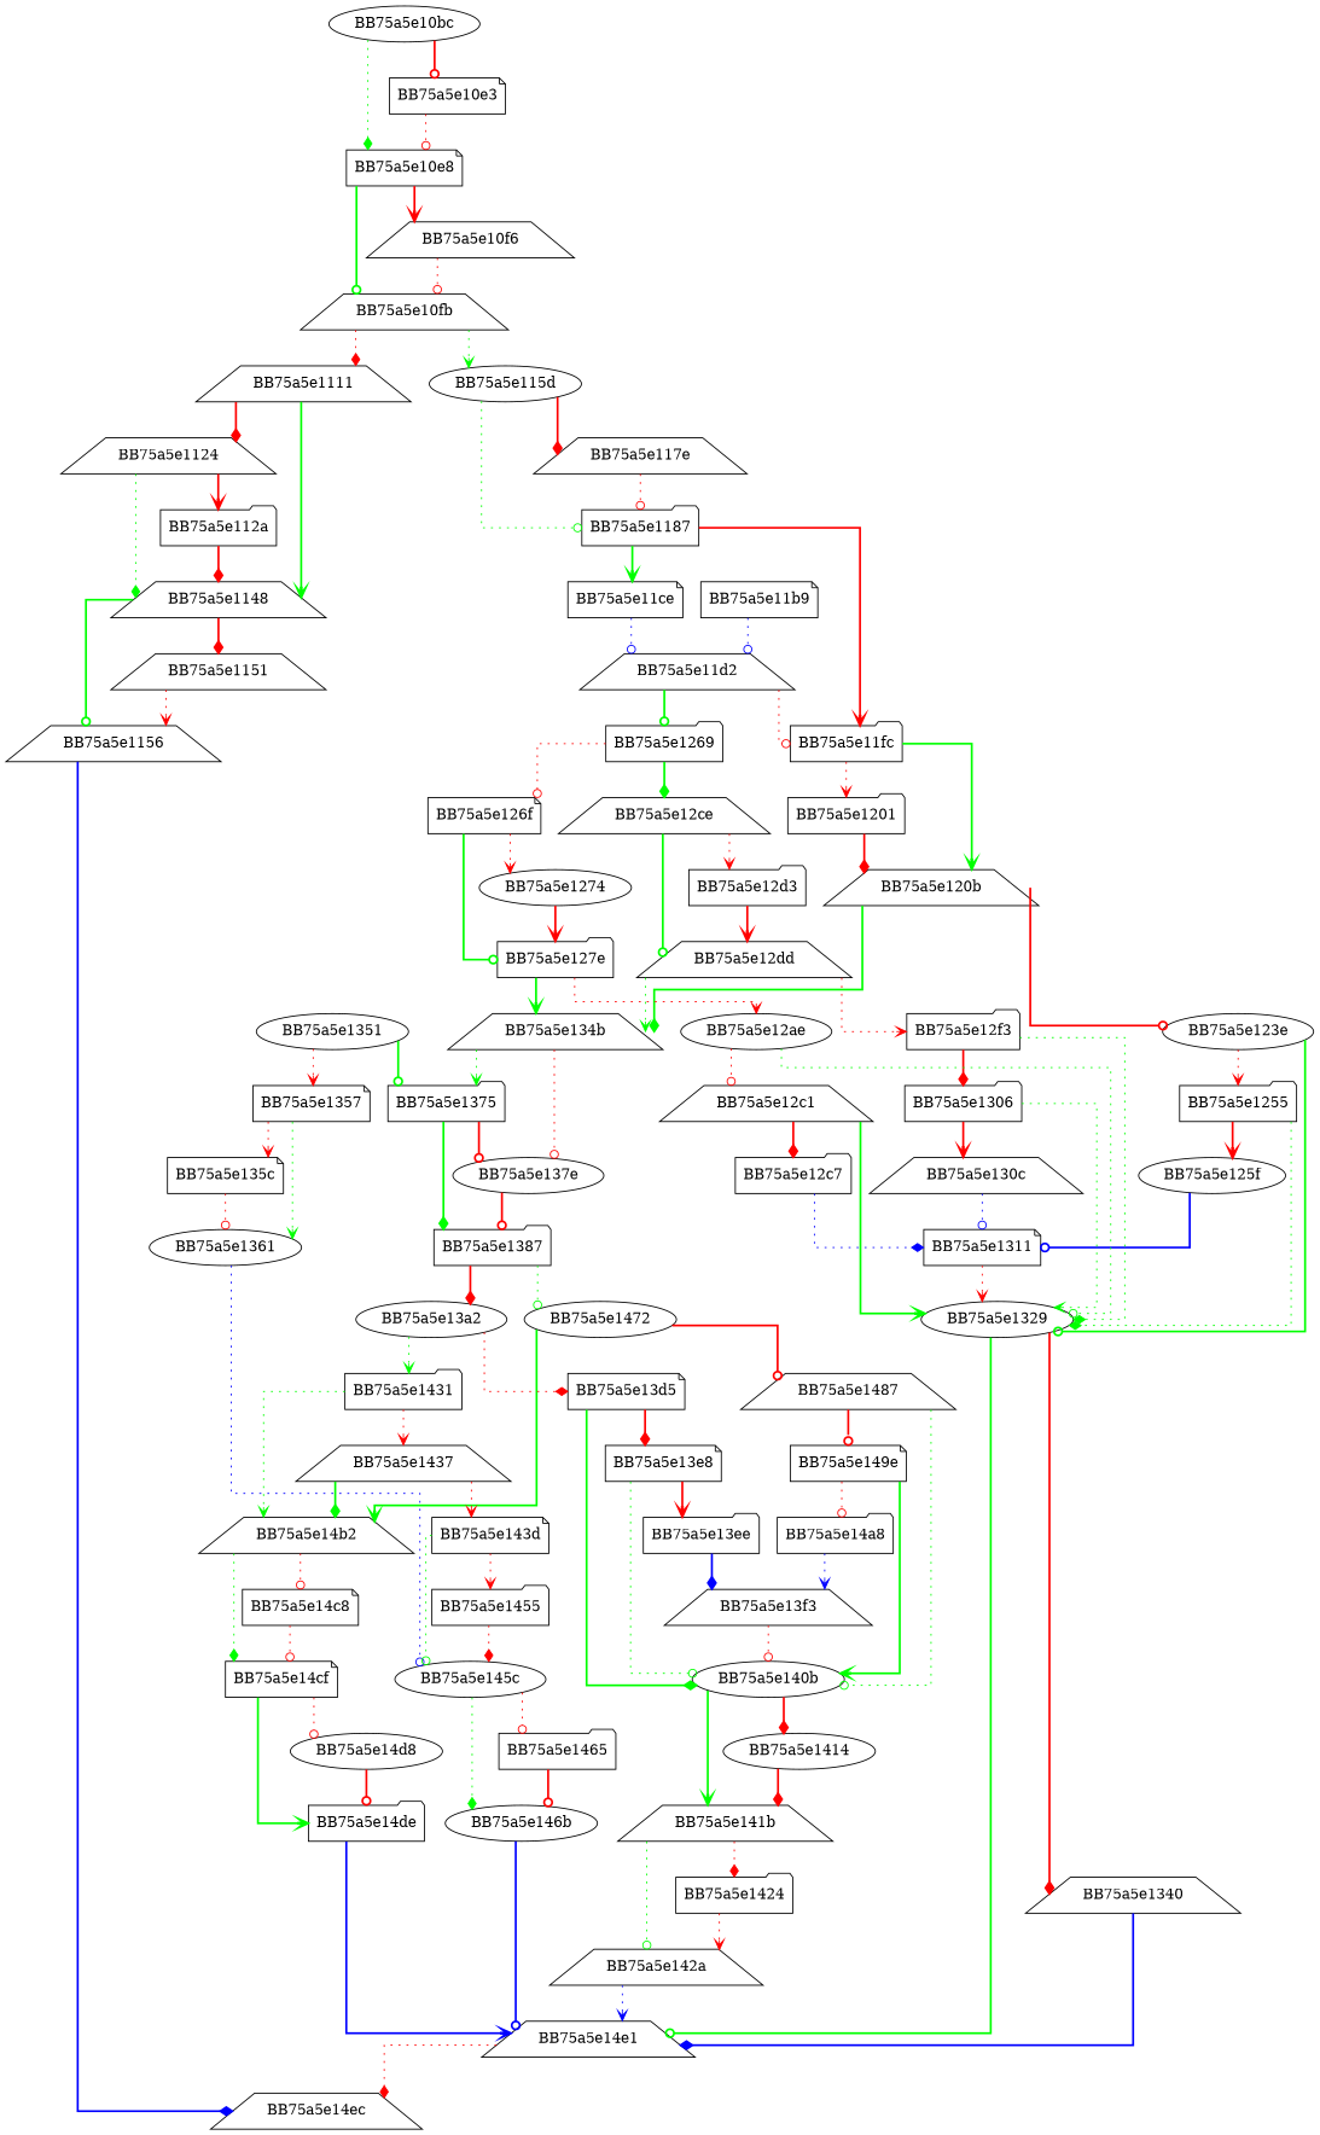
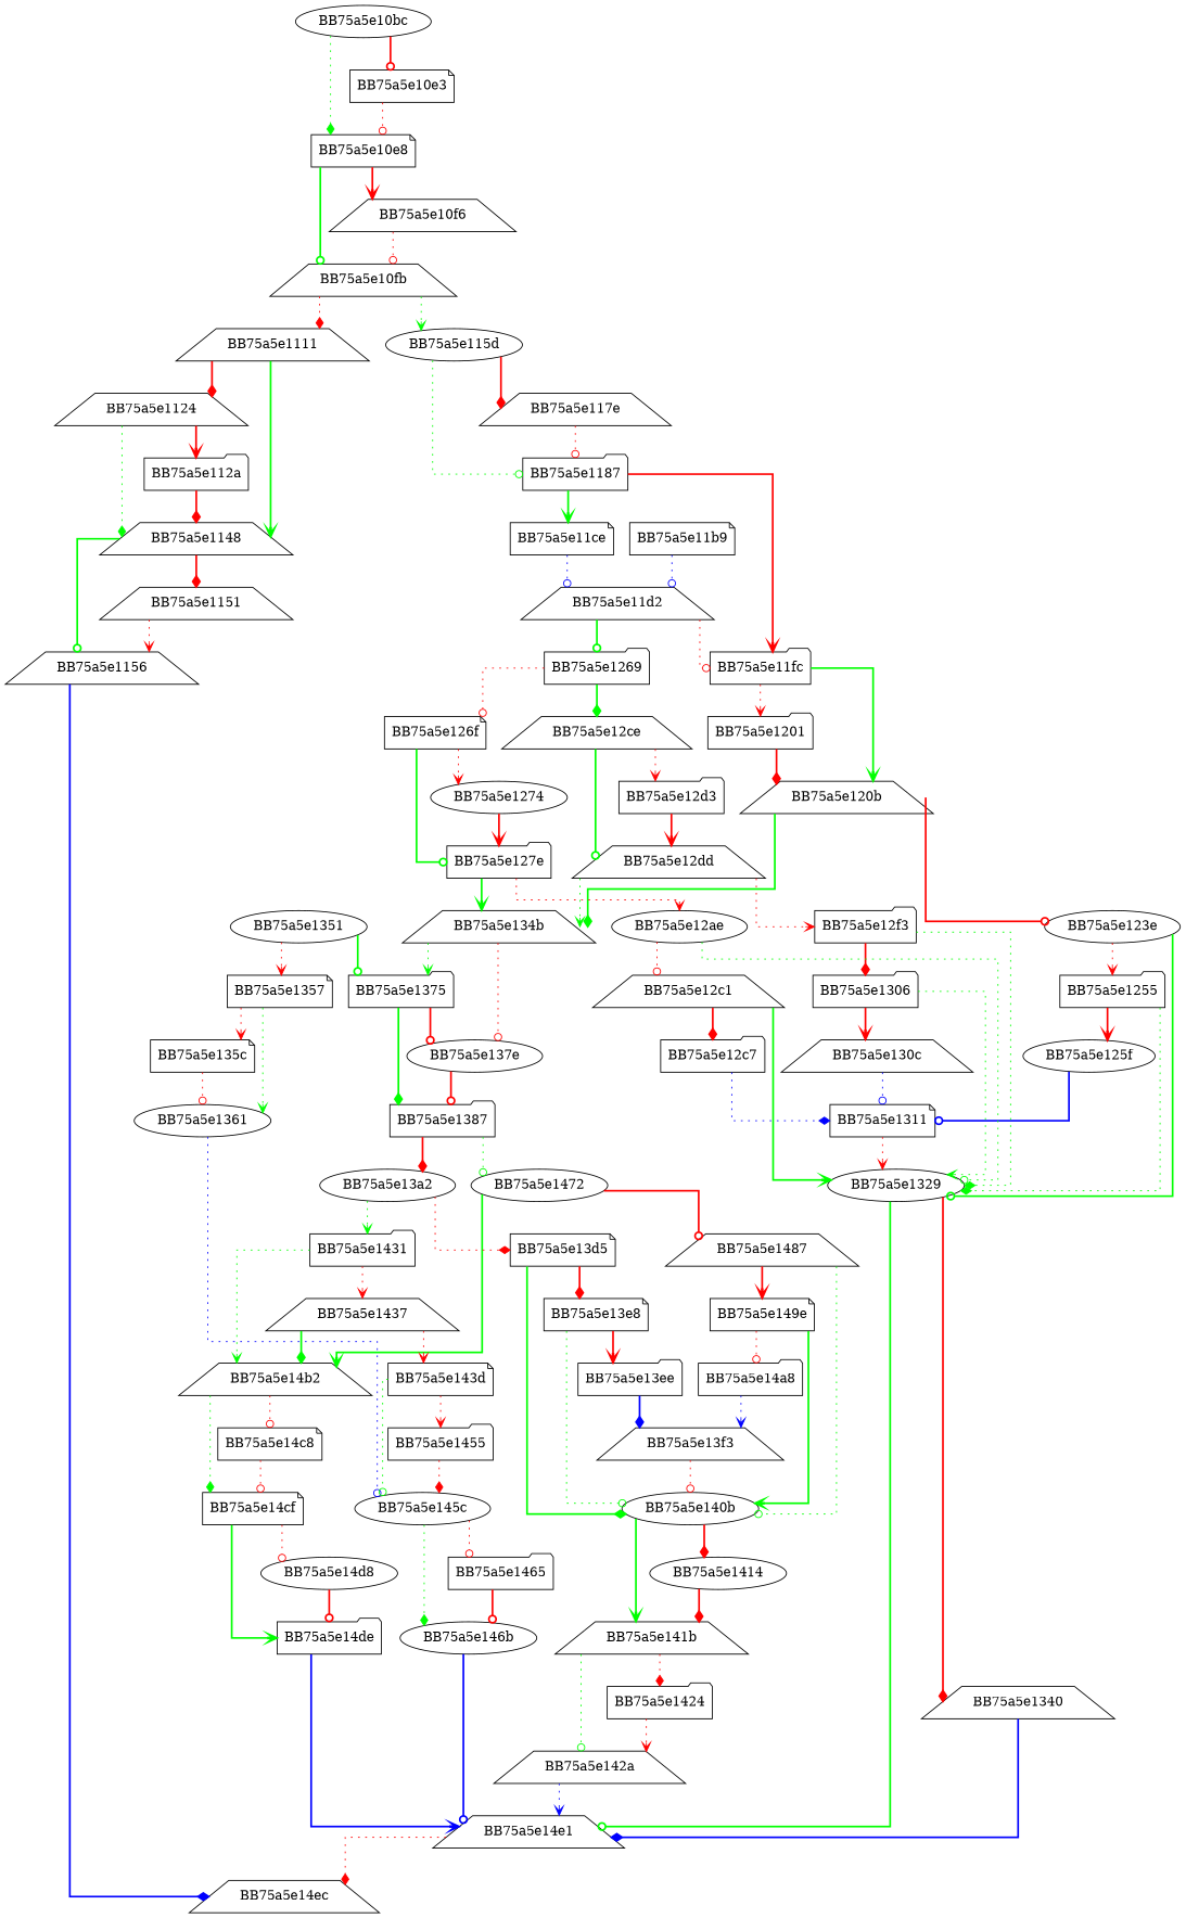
  digraph {
    splines=ortho
    node [shape=trapezium]
    edge [arrowhead=odot color=red style=dotted]
    BB75a5e10bc [shape=ellipse]
    BB75a5e10e8 [shape=note]
    BB75a5e10e3 [shape=note]
    BB75a5e10fb
    BB75a5e10f6
    BB75a5e115d [shape=ellipse]
    BB75a5e1111
    BB75a5e1187 [shape=folder]
    BB75a5e117e
    BB75a5e1148
    BB75a5e1124
    BB75a5e11ce [shape=note]
    BB75a5e11fc [shape=folder]
    BB75a5e1156
    BB75a5e1151
    BB75a5e112a [shape=folder]
    BB75a5e14ec
    BB75a5e11d2
    BB75a5e11b9 [shape=note]
    BB75a5e1269 [shape=folder]
    BB75a5e12ce
    BB75a5e126f [shape=note]
    BB75a5e120b
    BB75a5e1201 [shape=folder]
    BB75a5e12dd
    BB75a5e12d3 [shape=folder]
    BB75a5e127e [shape=folder]
    BB75a5e1274 [shape=ellipse]
    BB75a5e134b
    BB75a5e123e [shape=ellipse]
    BB75a5e1375 [shape=folder]
    BB75a5e137e [shape=ellipse]
    BB75a5e1329 [shape=ellipse]
    BB75a5e1255 [shape=folder]
    BB75a5e1387 [shape=folder]
    BB75a5e1351 [shape=ellipse]
    BB75a5e1357 [shape=note]
    BB75a5e14e1
    BB75a5e1340
    BB75a5e125f [shape=ellipse]
    BB75a5e1311 [shape=note]
    BB75a5e12f3 [shape=folder]
    BB75a5e12ae [shape=ellipse]
    BB75a5e12c1
    BB75a5e12c7 [shape=folder]
    BB75a5e1306 [shape=folder]
    BB75a5e130c
    BB75a5e1472 [shape=ellipse]
    BB75a5e13a2 [shape=ellipse]
    BB75a5e1361 [shape=ellipse]
    BB75a5e135c [shape=note]
    BB75a5e145c [shape=ellipse]
    BB75a5e146b [shape=ellipse]
    BB75a5e1465 [shape=folder]
    BB75a5e14b2
    BB75a5e1487
    BB75a5e1431 [shape=folder]
    BB75a5e13d5 [shape=note]
    BB75a5e14cf [shape=note]
    BB75a5e14c8 [shape=note]
    BB75a5e140b [shape=ellipse]
    BB75a5e149e [shape=note]
    BB75a5e1437
    BB75a5e13e8 [shape=note]
    BB75a5e143d [shape=note]
    BB75a5e141b
    BB75a5e1414 [shape=ellipse]
    BB75a5e13ee [shape=folder]
    BB75a5e142a
    BB75a5e1424 [shape=folder]
    BB75a5e13f3
    BB75a5e14de [shape=folder]
    BB75a5e14d8 [shape=ellipse]
    BB75a5e1455 [shape=folder]
    BB75a5e14a8 [shape=folder]
    BB75a5e10bc -> BB75a5e10e8 [arrowhead=diamond color=green]
    BB75a5e10bc -> BB75a5e10e3 [style=bold]
    BB75a5e10e8 -> BB75a5e10fb [color=green style=bold]
    BB75a5e10e8 -> BB75a5e10f6 [arrowhead=vee style=bold]
    BB75a5e10e3 -> BB75a5e10e8
    BB75a5e10fb -> BB75a5e115d [arrowhead=vee color=green]
    BB75a5e10fb -> BB75a5e1111 [arrowhead=diamond]
    BB75a5e10f6 -> BB75a5e10fb
    BB75a5e115d -> BB75a5e1187 [color=green]
    BB75a5e115d -> BB75a5e117e [arrowhead=diamond style=bold]
    BB75a5e1111 -> BB75a5e1148 [arrowhead=vee color=green style=bold]
    BB75a5e1111 -> BB75a5e1124 [arrowhead=diamond style=bold]
    BB75a5e1187 -> BB75a5e11ce [arrowhead=vee color=green style=bold]
    BB75a5e1187 -> BB75a5e11fc [arrowhead=vee style=bold]
    BB75a5e117e -> BB75a5e1187
    BB75a5e1148 -> BB75a5e1156 [color=green style=bold]
    BB75a5e1148 -> BB75a5e1151 [arrowhead=diamond style=bold]
    BB75a5e1124 -> BB75a5e1148 [arrowhead=diamond color=green]
    BB75a5e1124 -> BB75a5e112a [arrowhead=vee style=bold]
    BB75a5e11ce -> BB75a5e11d2 [color=blue]
    BB75a5e11fc -> BB75a5e120b [arrowhead=vee color=green style=bold]
    BB75a5e11fc -> BB75a5e1201 [arrowhead=vee]
    BB75a5e1156 -> BB75a5e14ec [arrowhead=diamond color=blue style=bold]
    BB75a5e1151 -> BB75a5e1156 [arrowhead=vee]
    BB75a5e112a -> BB75a5e1148 [arrowhead=diamond style=bold]
    BB75a5e11d2 -> BB75a5e11fc
    BB75a5e11d2 -> BB75a5e1269 [color=green style=bold]
    BB75a5e11b9 -> BB75a5e11d2 [color=blue]
    BB75a5e1269 -> BB75a5e12ce [arrowhead=diamond color=green style=bold]
    BB75a5e1269 -> BB75a5e126f
    BB75a5e12ce -> BB75a5e12dd [color=green style=bold]
    BB75a5e12ce -> BB75a5e12d3 [arrowhead=vee]
    BB75a5e126f -> BB75a5e127e [color=green style=bold]
    BB75a5e126f -> BB75a5e1274 [arrowhead=vee]
    BB75a5e120b -> BB75a5e134b [arrowhead=diamond color=green style=bold]
    BB75a5e120b -> BB75a5e123e [style=bold]
    BB75a5e1201 -> BB75a5e120b [arrowhead=diamond style=bold]
    BB75a5e12dd -> BB75a5e134b [arrowhead=vee color=green]
    BB75a5e12dd -> BB75a5e12f3 [arrowhead=vee]
    BB75a5e12d3 -> BB75a5e12dd [arrowhead=vee style=bold]
    BB75a5e127e -> BB75a5e134b [arrowhead=vee color=green style=bold]
    BB75a5e127e -> BB75a5e12ae [arrowhead=vee]
    BB75a5e1274 -> BB75a5e127e [arrowhead=vee style=bold]
    BB75a5e134b -> BB75a5e1375 [arrowhead=vee color=green]
    BB75a5e134b -> BB75a5e137e
    BB75a5e123e -> BB75a5e1329 [color=green style=bold]
    BB75a5e123e -> BB75a5e1255 [arrowhead=vee]
    BB75a5e1375 -> BB75a5e137e [style=bold]
    BB75a5e1375 -> BB75a5e1387 [arrowhead=diamond color=green style=bold]
    BB75a5e137e -> BB75a5e1387 [style=bold]
    BB75a5e1329 -> BB75a5e14e1 [color=green style=bold]
    BB75a5e1329 -> BB75a5e1340 [arrowhead=diamond style=bold]
    BB75a5e1255 -> BB75a5e1329 [arrowhead=diamond color=green]
    BB75a5e1255 -> BB75a5e125f [arrowhead=vee style=bold]
    BB75a5e1387 -> BB75a5e1472 [color=green]
    BB75a5e1387 -> BB75a5e13a2 [arrowhead=diamond style=bold]
    BB75a5e1351 -> BB75a5e1375 [color=green style=bold]
    BB75a5e1351 -> BB75a5e1357 [arrowhead=vee]
    BB75a5e1357 -> BB75a5e1361 [arrowhead=vee color=green]
    BB75a5e1357 -> BB75a5e135c [arrowhead=vee]
    BB75a5e14e1 -> BB75a5e14ec [arrowhead=diamond]
    BB75a5e1340 -> BB75a5e14e1 [arrowhead=diamond color=blue style=bold]
    BB75a5e125f -> BB75a5e1311 [color=blue style=bold]
    BB75a5e1311 -> BB75a5e1329 [arrowhead=vee]
    BB75a5e12f3 -> BB75a5e1329 [arrowhead=diamond color=green]
    BB75a5e12f3 -> BB75a5e1306 [arrowhead=diamond style=bold]
    BB75a5e12ae -> BB75a5e1329 [color=green]
    BB75a5e12ae -> BB75a5e12c1
    BB75a5e12c1 -> BB75a5e1329 [arrowhead=vee color=green style=bold]
    BB75a5e12c1 -> BB75a5e12c7 [arrowhead=diamond style=bold]
    BB75a5e12c7 -> BB75a5e1311 [arrowhead=diamond color=blue]
    BB75a5e1306 -> BB75a5e1329 [arrowhead=vee color=green]
    BB75a5e1306 -> BB75a5e130c [arrowhead=vee style=bold]
    BB75a5e130c -> BB75a5e1311 [color=blue]
    BB75a5e1472 -> BB75a5e14b2 [arrowhead=vee color=green style=bold]
    BB75a5e1472 -> BB75a5e1487 [style=bold]
    BB75a5e13a2 -> BB75a5e1431 [arrowhead=vee color=green]
    BB75a5e13a2 -> BB75a5e13d5 [arrowhead=diamond]
    BB75a5e1361 -> BB75a5e145c [color=blue]
    BB75a5e135c -> BB75a5e1361
    BB75a5e145c -> BB75a5e146b [arrowhead=diamond color=green]
    BB75a5e145c -> BB75a5e1465
    BB75a5e146b -> BB75a5e14e1 [color=blue style=bold]
    BB75a5e1465 -> BB75a5e146b [style=bold]
    BB75a5e14b2 -> BB75a5e14cf [arrowhead=diamond color=green]
    BB75a5e14b2 -> BB75a5e14c8
    BB75a5e1487 -> BB75a5e140b [color=green]
-   BB75a5e1487 -> BB75a5e149e [style=bold]
+   BB75a5e1487 -> BB75a5e149e [arrowhead=vee style=bold]
    BB75a5e1431 -> BB75a5e14b2 [arrowhead=vee color=green]
    BB75a5e1431 -> BB75a5e1437 [arrowhead=vee]
    BB75a5e13d5 -> BB75a5e140b [arrowhead=diamond color=green style=bold]
    BB75a5e13d5 -> BB75a5e13e8 [arrowhead=diamond style=bold]
    BB75a5e14cf -> BB75a5e14de [arrowhead=vee color=green style=bold]
    BB75a5e14cf -> BB75a5e14d8
    BB75a5e14c8 -> BB75a5e14cf
    BB75a5e140b -> BB75a5e141b [arrowhead=vee color=green style=bold]
    BB75a5e140b -> BB75a5e1414 [arrowhead=diamond style=bold]
    BB75a5e149e -> BB75a5e140b [arrowhead=vee color=green style=bold]
    BB75a5e149e -> BB75a5e14a8
    BB75a5e1437 -> BB75a5e14b2 [arrowhead=diamond color=green style=bold]
    BB75a5e1437 -> BB75a5e143d [arrowhead=vee]
    BB75a5e13e8 -> BB75a5e140b [color=green]
    BB75a5e13e8 -> BB75a5e13ee [arrowhead=vee style=bold]
    BB75a5e143d -> BB75a5e145c [color=green]
    BB75a5e143d -> BB75a5e1455 [arrowhead=vee]
    BB75a5e141b -> BB75a5e142a [color=green]
    BB75a5e141b -> BB75a5e1424 [arrowhead=diamond]
    BB75a5e1414 -> BB75a5e141b [arrowhead=diamond style=bold]
    BB75a5e13ee -> BB75a5e13f3 [arrowhead=diamond color=blue style=bold]
    BB75a5e142a -> BB75a5e14e1 [arrowhead=vee color=blue]
    BB75a5e1424 -> BB75a5e142a [arrowhead=vee]
    BB75a5e13f3 -> BB75a5e140b
    BB75a5e14de -> BB75a5e14e1 [arrowhead=vee color=blue style=bold]
    BB75a5e14d8 -> BB75a5e14de [style=bold]
    BB75a5e1455 -> BB75a5e145c [arrowhead=diamond]
    BB75a5e14a8 -> BB75a5e13f3 [arrowhead=vee color=blue]
  }
